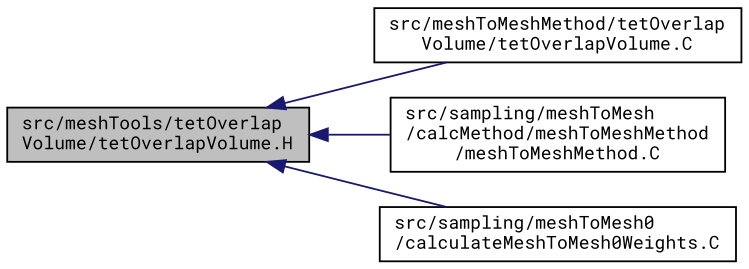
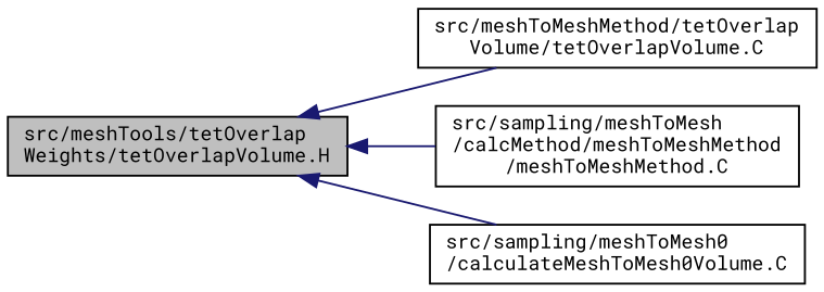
  digraph {
    fontname="Roboto Mono"
    rankdir=LR
    node [color=black fontname="Roboto Mono" fontsize=10 shape=record]
    edge [color=midnightblue dir=back fontname="Roboto Mono" fontsize=10 labelfontname=Helvetica labelfontsize=10 style=solid]
-   n1 [fillcolor=grey75 fontcolor=black height=0.2 label="src/meshTools/tetOverlap\lVolume/tetOverlapVolume.H" style=filled width=0.4]
+   n1 [fillcolor=grey75 fontcolor=black height=0.2 label="src/meshTools/tetOverlap\lWeights/tetOverlapVolume.H" style=filled width=0.4]
    n2 [height=0.2 label="src/meshToMeshMethod/tetOverlap\lVolume/tetOverlapVolume.C" width=0.4]
    n3 [height=0.2 label="src/sampling/meshToMesh\l/calcMethod/meshToMeshMethod\l/meshToMeshMethod.C" width=0.4]
-   n4 [height=0.2 label="src/sampling/meshToMesh0\l/calculateMeshToMesh0Weights.C" width=0.4]
+   n4 [height=0.2 label="src/sampling/meshToMesh0\l/calculateMeshToMesh0Volume.C" width=0.4]
    n1 -> n2
    n1 -> n3
    n1 -> n4
  }
